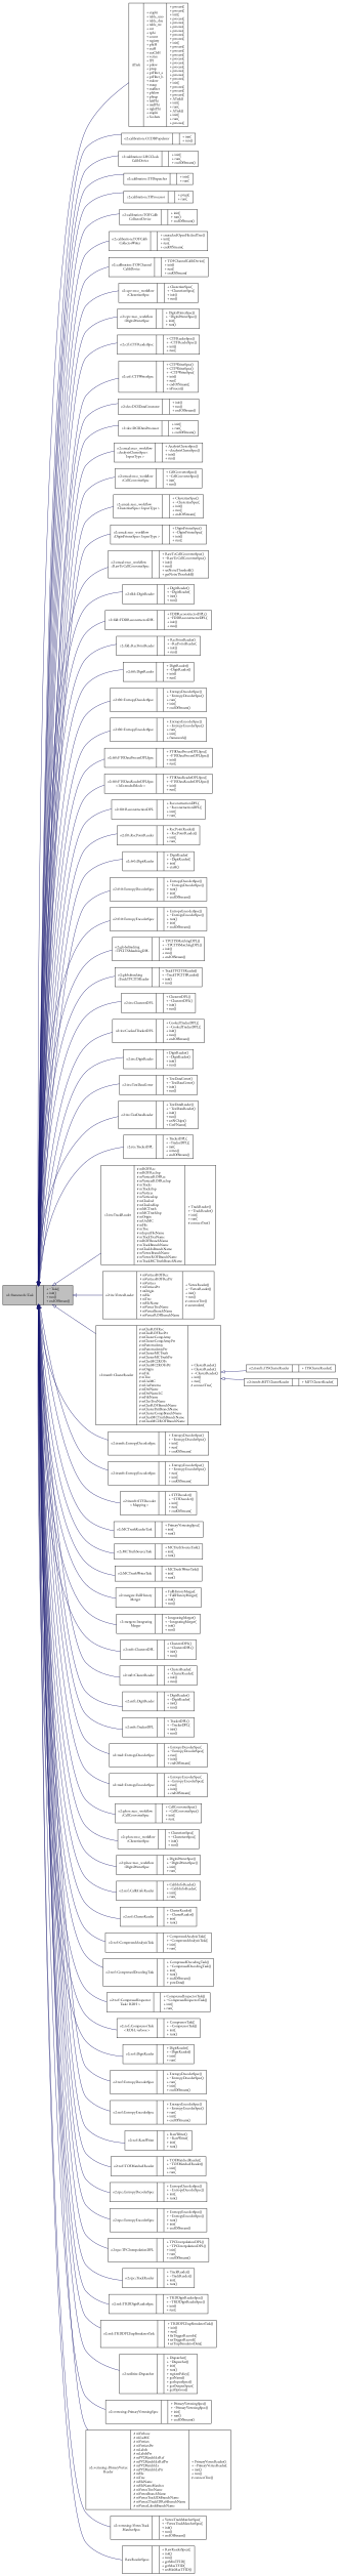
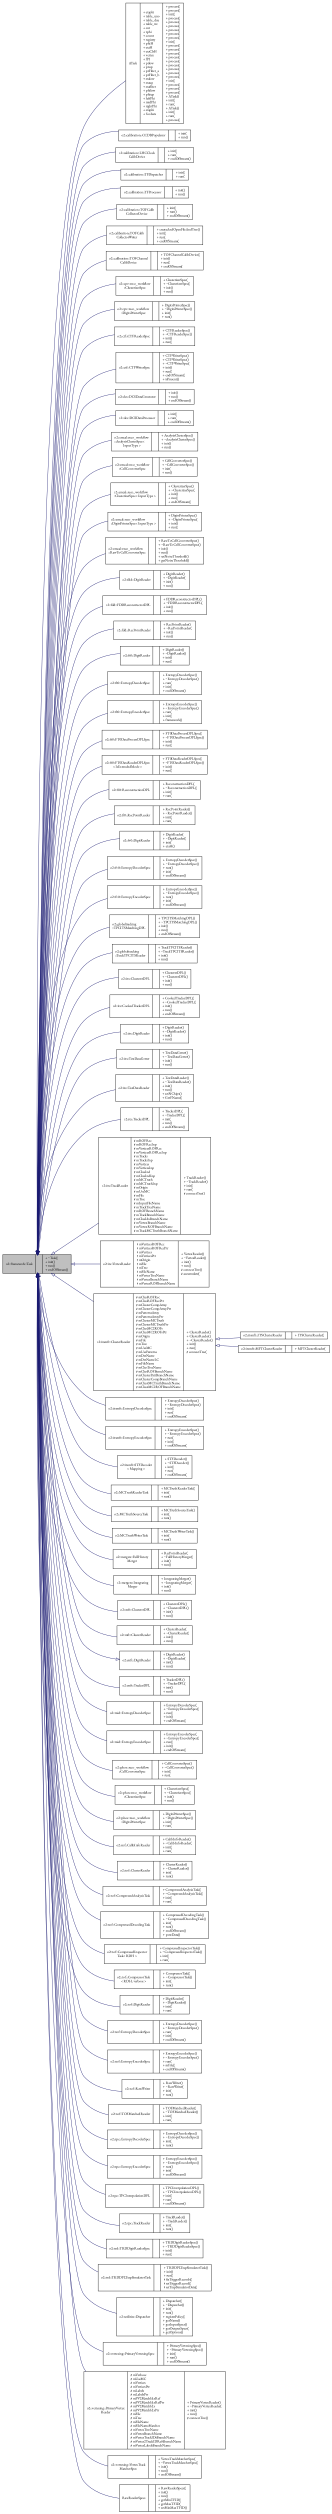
  digraph {
    fontname="EB Garamond"
    rankdir=LR
    node [color=black fontname="EB Garamond" fontsize=10 shape=record]
    edge [arrowtail=onormal color=midnightblue dir=back fontname="EB Garamond" fontsize=10 labelfontname=Helvetica labelfontsize=10 style=solid]
    n1 [fillcolor=grey75 fontcolor=black height=0.2 label="{o2::framework::Task\n||+ ~Task()\l+ init()\l+ run()\l+ endOfStream()\l}" style=filled width=0.4]
    n2 [height=0.2 label="{ATask\n|+ etaphi\l+ table_uno\l+ table_due\l+ table_tre\l+ cnt\l+ tphi\l+ count\l+ registry\l+ phiH\l+ etaH\l+ etaClsH\l+ vertex\l+ fPI\l+ ptlow\l+ ptup\l+ ptFilter_a\l+ ptFilter_b\l+ etalow\l+ etaup\l+ etafilter\l+ philow\l+ phiup\l+ leftPhi\l+ midPhi\l+ rightPhi\l+ etaphi\l+ foobars\l|+ process()\l+ process()\l+ init()\l+ process()\l+ process()\l+ process()\l+ process()\l+ process()\l+ process()\l+ init()\l+ process()\l+ process()\l+ process()\l+ process()\l+ process()\l+ process()\l+ process()\l+ process()\l+ process()\l+ init()\l+ process()\l+ process()\l+ process()\l+ ATask()\l+ init()\l+ run()\l+ ATask()\l+ init()\l+ run()\l+ process()\l}" width=0.4]
    n3 [height=0.2 label="{o2::calibration::CCDBPopulator\n||+ init()\l+ run()\l}" width=0.4]
    n4 [height=0.2 label="{o2::calibration::LHCClock\lCalibDevice\n||+ init()\l+ run()\l+ endOfStream()\l}" width=0.4]
    n5 [height=0.2 label="{o2::calibration::TFDispatcher\n||+ init()\l+ run()\l}" width=0.4]
-   n6 [height=0.2 label="{o2::calibration::TFProcessor\n||+ ptup()\l+ run()\l}" width=0.4]
+   n6 [height=0.2 label="{o2::calibration::TFProcessor\n||+ init()\l+ run()\l}" width=0.4]
    n7 [height=0.2 label="{o2::calibration::TOFCalib\lCollectorDevice\n||+ init()\l+ run()\l+ endOfStream()\l}" width=0.4]
    n8 [height=0.2 label="{o2::calibration::TOFCalib\lCollectorWriter\n||+ createAndOpenFileAndTree()\l+ init()\l+ run()\l+ endOfStream()\l}" width=0.4]
    n9 [height=0.2 label="{o2::calibration::TOFChannel\lCalibDevice\n||+ TOFChannelCalibDevice()\l+ init()\l+ run()\l+ endOfStream()\l}" width=0.4]
    n10 [height=0.2 label="{o2::cpv::reco_workflow\l::ClusterizerSpec\n||+ ClusterizerSpec()\l+ ~ClusterizerSpec()\l+ init()\l+ run()\l}" width=0.4]
    n11 [height=0.2 label="{o2::cpv::reco_workflow\l::DigitsPrinterSpec\n||+ DigitsPrinterSpec()\l+ ~DigitsPrinterSpec()\l+ init()\l+ run()\l}" width=0.4]
    n12 [height=0.2 label="{o2::ctf::CTFReaderSpec\n||+ CTFReaderSpec()\l+ ~CTFReaderSpec()\l+ init()\l+ run()\l}" width=0.4]
    n13 [height=0.2 label="{o2::ctf::CTFWriterSpec\n||+ CTFWriterSpec()\l+ CTFWriterSpec()\l+ ~CTFWriterSpec()\l+ init()\l+ run()\l+ endOfStream()\l+ isPresent()\l}" width=0.4]
    n14 [height=0.2 label="{o2::dcs::DCSDataGenerator\n||+ init()\l+ run()\l+ endOfStream()\l}" width=0.4]
    n15 [height=0.2 label="{o2::dcs::DCSDataProcessor\n||+ init()\l+ run()\l+ endOfStream()\l}" width=0.4]
    n16 [height=0.2 label="{o2::emcal::reco_workflow\l::AnalysisClusterSpec\<\l InputType \>\n||+ AnalysisClusterSpec()\l+ ~AnalysisClusterSpec()\l+ init()\l+ run()\l}" width=0.4]
    n17 [height=0.2 label="{o2::emcal::reco_workflow\l::CellConverterSpec\n||+ CellConverterSpec()\l+ ~CellConverterSpec()\l+ init()\l+ run()\l}" width=0.4]
    n18 [height=0.2 label="{o2::emcal::reco_workflow\l::ClusterizerSpec\< InputType \>\n||+ ClusterizerSpec()\l+ ~ClusterizerSpec()\l+ init()\l+ run()\l+ endOfStream()\l}" width=0.4]
    n19 [height=0.2 label="{o2::emcal::reco_workflow\l::DigitsPrinterSpec\< InputType \>\n||+ DigitsPrinterSpec()\l+ ~DigitsPrinterSpec()\l+ init()\l+ run()\l}" width=0.4]
    n20 [height=0.2 label="{o2::emcal::reco_workflow\l::RawToCellConverterSpec\n||+ RawToCellConverterSpec()\l+ ~RawToCellConverterSpec()\l+ init()\l+ run()\l+ setNoiseThreshold()\l+ getNoiseThreshold()\l}" width=0.4]
    n21 [height=0.2 label="{o2::fdd::DigitReader\n||+ DigitReader()\l+ ~DigitReader()\l+ init()\l+ run()\l}" width=0.4]
    n22 [height=0.2 label="{o2::fdd::FDDReconstructorDPL\n||+ FDDReconstructorDPL()\l+ ~FDDReconstructorDPL()\l+ init()\l+ run()\l}" width=0.4]
    n23 [height=0.2 label="{o2::fdd::RecPointReader\n||+ RecPointReader()\l+ ~RecPointReader()\l+ init()\l+ run()\l}" width=0.4]
    n24 [height=0.2 label="{o2::ft0::DigitReader\n||+ DigitReader()\l+ ~DigitReader()\l+ init()\l+ run()\l}" width=0.4]
    n25 [height=0.2 label="{o2::ft0::EntropyDecoderSpec\n||+ EntropyDecoderSpec()\l+ ~EntropyDecoderSpec()\l+ run()\l+ init()\l+ endOfStream()\l}" width=0.4]
    n26 [height=0.2 label="{o2::ft0::EntropyEncoderSpec\n||+ EntropyEncoderSpec()\l+ ~EntropyEncoderSpec()\l+ run()\l+ init()\l+ framework()\l}" width=0.4]
    n27 [height=0.2 label="{o2::ft0::FT0DataProcessDPLSpec\n||+ FT0DataProcessDPLSpec()\l+ ~FT0DataProcessDPLSpec()\l+ init()\l+ run()\l}" width=0.4]
    n28 [height=0.2 label="{o2::ft0::FT0DataReaderDPLSpec\l\< IsExtendedMode \>\n||+ FT0DataReaderDPLSpec()\l+ ~FT0DataReaderDPLSpec()\l+ init()\l+ run()\l}" width=0.4]
    n29 [height=0.2 label="{o2::ft0::ReconstructionDPL\n||+ ReconstructionDPL()\l+ ~ReconstructionDPL()\l+ init()\l+ run()\l}" width=0.4]
    n30 [height=0.2 label="{o2::ft0::RecPointReader\n||+ RecPointReader()\l+ ~RecPointReader()\l+ init()\l+ run()\l}" width=0.4]
    n31 [height=0.2 label="{o2::fv0::DigitReader\n||+ DigitReader()\l+ ~DigitReader()\l+ init()\l+ etaH()\l}" width=0.4]
    n32 [height=0.2 label="{o2::fv0::EntropyDecoderSpec\n||+ EntropyDecoderSpec()\l+ ~EntropyDecoderSpec()\l+ run()\l+ init()\l+ endOfStream()\l}" width=0.4]
    n33 [height=0.2 label="{o2::fv0::EntropyEncoderSpec\n||+ EntropyEncoderSpec()\l+ ~EntropyEncoderSpec()\l+ run()\l+ init()\l+ endOfStream()\l}" width=0.4]
    n34 [height=0.2 label="{o2::globaltracking\l::TPCITSMatchingDPL\n||+ TPCITSMatchingDPL()\l+ ~TPCITSMatchingDPL()\l+ init()\l+ run()\l+ endOfStream()\l}" width=0.4]
    n35 [height=0.2 label="{o2::globaltracking\l::TrackTPCITSReader\n||+ TrackTPCITSReader()\l+ ~TrackTPCITSReader()\l+ init()\l+ run()\l}" width=0.4]
    n36 [height=0.2 label="{o2::its::ClustererDPL\n||+ ClustererDPL()\l+ ~ClustererDPL()\l+ init()\l+ run()\l}" width=0.4]
    n37 [height=0.2 label="{o2::its::CookedTrackerDPL\n||+ CookedTrackerDPL()\l+ ~CookedTrackerDPL()\l+ init()\l+ run()\l+ endOfStream()\l}" width=0.4]
    n38 [height=0.2 label="{o2::its::DigitReader\n||+ DigitReader()\l+ ~DigitReader()\l+ init()\l+ run()\l}" width=0.4]
    n39 [height=0.2 label="{o2::its::TestDataGetter\n||+ TestDataGetter()\l+ ~TestDataGetter()\l+ init()\l+ run()\l}" width=0.4]
    n40 [height=0.2 label="{o2::its::TestDataReader\n||+ TestDataReader()\l+ ~TestDataReader()\l+ init()\l+ run()\l+ setNChips()\l+ GetFName()\l}" width=0.4]
-   n41 [height=0.2 label="{o2::its::TrackerDPL\n||+ TrackerDPL()\l+ ~TrackerDPL()\l+ init()\l+ vertex()\l+ endOfStream()\l}" width=0.4]
+   n41 [height=0.2 label="{o2::its::TrackerDPL\n||+ TrackerDPL()\l+ ~TrackerDPL()\l+ init()\l+ run()\l+ endOfStream()\l}" width=0.4]
    n42 [height=0.2 label="{o2::its::TrackReader\n|# mROFRec\l# mROFRecInp\l# mVerticesROFRec\l# mVerticesROFRecInp\l# mTracks\l# mTracksInp\l# mVertices\l# mVerticesInp\l# mClusInd\l# mClusIndInp\l# mMCTruth\l# mMCTruthInp\l# mOrigin\l# mUseMC\l# mFile\l# mTree\l# mInputFileName\l# mTrackTreeName\l# mROFBranchName\l# mTrackBranchName\l# mClusIdxBranchName\l# mVertexBranchName\l# mVertexROFBranchName\l# mTrackMCTruthBranchName\l|+ TrackReader()\l+ ~TrackReader()\l+ init()\l+ run()\l# connectTree()\l}" width=0.4]
    n43 [height=0.2 label="{o2::its::VertexReader\n|# mVerticesROFRec\l# mVerticesROFRecPtr\l# mVertices\l# mVerticesPtr\l# mOrigin\l# mFile\l# mTree\l# mFileName\l# mVertexTreeName\l# mVertexBranchName\l# mVertexROFBranchName\l|+ VertexReader()\l+ ~VertexReader()\l+ init()\l+ run()\l# connectTree()\l# accumulate()\l}" width=0.4]
    n44 [height=0.2 label="{o2::itsmft::ClusterReader\n|# mClusROFRec\l# mClusROFRecPtr\l# mClusterCompArray\l# mClusterCompArrayPtr\l# mPatternsArray\l# mPatternsArrayPtr\l# mClusterMCTruth\l# mClusterMCTruthPtr\l# mClusMC2ROFs\l# mClusMC2ROFsPtr\l# mOrigin\l# mFile\l# mTree\l# mUseMC\l# mUsePatterns\l# mDetName\l# mDetNameLC\l# mFileName\l# mClusTreeName\l# mClusROFBranchName\l# mClusterPattBranchName\l# mClusterCompBranchName\l# mClustMCTruthBranchName\l# mClustMC2ROFBranchName\l|+ ClusterReader()\l+ ClusterReader()\l+ ~ClusterReader()\l+ init()\l+ run()\l# connectTree()\l}" width=0.4]
    n45 [height=0.2 label="{o2::itsmft::EntropyDecoderSpec\n||+ EntropyDecoderSpec()\l+ ~EntropyDecoderSpec()\l+ init()\l+ run()\l+ endOfStream()\l}" width=0.4]
    n46 [height=0.2 label="{o2::itsmft::EntropyEncoderSpec\n||+ EntropyEncoderSpec()\l+ ~EntropyEncoderSpec()\l+ run()\l+ init()\l+ endOfStream()\l}" width=0.4]
    n47 [height=0.2 label="{o2::itsmft::STFDecoder\l\< Mapping \>\n||+ STFDecoder()\l+ ~STFDecoder()\l+ init()\l+ run()\l+ endOfStream()\l}" width=0.4]
-   n48 [height=0.2 label="{o2::MCTruthReaderTask\n||+ PrimaryVertexingSpec()\l+ init()\l+ run()\l}" width=0.4]
+   n48 [height=0.2 label="{o2::MCTruthReaderTask\n||+ MCTruthReaderTask()\l+ init()\l+ run()\l}" width=0.4]
    n49 [height=0.2 label="{o2::MCTruthSourceTask\n||+ MCTruthSourceTask()\l+ init()\l+ run()\l}" width=0.4]
    n50 [height=0.2 label="{o2::MCTruthWriterTask\n||+ MCTruthWriterTask()\l+ init()\l+ run()\l}" width=0.4]
-   n51 [height=0.2 label="{o2::mergers::FullHistory\lMerger\n||+ FullHistoryMerger()\l+ ~FullHistoryMerger()\l+ init()\l+ run()\l}" width=0.4]
+   n51 [height=0.2 label="{o2::mergers::FullHistory\lMerger\n||+ RecPointReader()\l+ ~FullHistoryMerger()\l+ init()\l+ run()\l}" width=0.4]
    n52 [height=0.2 label="{o2::mergers::Integrating\lMerger\n||+ IntegratingMerger()\l+ ~IntegratingMerger()\l+ init()\l+ run()\l}" width=0.4]
    n53 [height=0.2 label="{o2::mft::ClustererDPL\n||+ ClustererDPL()\l+ ~ClustererDPL()\l+ init()\l+ run()\l}" width=0.4]
    n54 [height=0.2 label="{o2::mft::ClusterReader\n||+ ClusterReader()\l+ ~ClusterReader()\l+ init()\l+ run()\l}" width=0.4]
    n55 [height=0.2 label="{o2::mft::DigitReader\n||+ DigitReader()\l+ ~DigitReader()\l+ init()\l+ run()\l}" width=0.4]
    n56 [height=0.2 label="{o2::mft::TrackerDPL\n||+ TrackerDPL()\l+ ~TrackerDPL()\l+ init()\l+ run()\l}" width=0.4]
    n57 [height=0.2 label="{o2::mid::EntropyDecoderSpec\n||+ EntropyDecoderSpec()\l+ ~EntropyDecoderSpec()\l+ run()\l+ init()\l+ endOfStream()\l}" width=0.4]
    n58 [height=0.2 label="{o2::mid::EntropyEncoderSpec\n||+ EntropyEncoderSpec()\l+ ~EntropyEncoderSpec()\l+ run()\l+ init()\l+ endOfStream()\l}" width=0.4]
    n59 [height=0.2 label="{o2::phos::reco_workflow\l::CellConverterSpec\n||+ CellConverterSpec()\l+ ~CellConverterSpec()\l+ init()\l+ run()\l}" width=0.4]
    n60 [height=0.2 label="{o2::phos::reco_workflow\l::ClusterizerSpec\n||+ ClusterizerSpec()\l+ ~ClusterizerSpec()\l+ init()\l+ run()\l}" width=0.4]
    n61 [height=0.2 label="{o2::phos::reco_workflow\l::DigitsPrinterSpec\n||+ DigitsPrinterSpec()\l+ ~DigitsPrinterSpec()\l+ init()\l+ run()\l}" width=0.4]
    n62 [height=0.2 label="{o2::tof::CalibInfoReader\n||+ CalibInfoReader()\l+ ~CalibInfoReader()\l+ init()\l+ run()\l}" width=0.4]
    n63 [height=0.2 label="{o2::tof::ClusterReader\n||+ ClusterReader()\l+ ~ClusterReader()\l+ init()\l+ run()\l}" width=0.4]
    n64 [height=0.2 label="{o2::tof::CompressedAnalysisTask\n||+ CompressedAnalysisTask()\l+ ~CompressedAnalysisTask()\l+ init()\l+ run()\l}" width=0.4]
    n65 [height=0.2 label="{o2::tof::CompressedDecodingTask\n||+ CompressedDecodingTask()\l+ ~CompressedDecodingTask()\l+ init()\l+ run()\l+ endOfStream()\l+ postData()\l}" width=0.4]
    n66 [height=0.2 label="{o2::tof::CompressedInspector\lTask\< RDH \>\n||+ CompressedInspectorTask()\l+ ~CompressedInspectorTask()\l+ init()\l+ run()\l}" width=0.4]
    n67 [height=0.2 label="{o2::tof::CompressorTask\l\< RDH, verbose \>\n||+ CompressorTask()\l+ ~CompressorTask()\l+ init()\l+ run()\l}" width=0.4]
    n68 [height=0.2 label="{o2::tof::DigitReader\n||+ DigitReader()\l+ ~DigitReader()\l+ init()\l+ run()\l}" width=0.4]
    n69 [height=0.2 label="{o2::tof::EntropyDecoderSpec\n||+ EntropyDecoderSpec()\l+ ~EntropyDecoderSpec()\l+ run()\l+ init()\l+ endOfStream()\l}" width=0.4]
-   n70 [height=0.2 label="{o2::tof::EntropyEncoderSpec\n||+ EntropyEncoderSpec()\l+ ~EntropyEncoderSpec()\l+ run()\l+ init()\l+ endOfStream()\l}" width=0.4]
+   n70 [height=0.2 label="{o2::tof::EntropyEncoderSpec\n||+ EntropyEncoderSpec()\l+ ~EntropyEncoderSpec()\l+ run()\l+ mFile()\l+ endOfStream()\l}" width=0.4]
    n71 [height=0.2 label="{o2::tof::RawWriter\n||+ RawWriter()\l+ ~RawWriter()\l+ init()\l+ run()\l}" width=0.4]
    n72 [height=0.2 label="{o2::tof::TOFMatchedReader\n||+ TOFMatchedReader()\l+ ~TOFMatchedReader()\l+ init()\l+ run()\l}" width=0.4]
    n73 [height=0.2 label="{o2::tpc::EntropyDecoderSpec\n||+ EntropyDecoderSpec()\l+ ~EntropyDecoderSpec()\l+ init()\l+ run()\l}" width=0.4]
    n74 [height=0.2 label="{o2::tpc::EntropyEncoderSpec\n||+ EntropyEncoderSpec()\l+ ~EntropyEncoderSpec()\l+ run()\l+ init()\l+ endOfStream()\l}" width=0.4]
    n75 [height=0.2 label="{o2::tpc::TPCInterpolationDPL\n||+ TPCInterpolationDPL()\l+ ~TPCInterpolationDPL()\l+ init()\l+ run()\l+ endOfStream()\l}" width=0.4]
    n76 [height=0.2 label="{o2::tpc::TrackReader\n||+ TrackReader()\l+ ~TrackReader()\l+ init()\l+ run()\l}" width=0.4]
    n77 [height=0.2 label="{o2::trd::TRDDigitReaderSpec\n||+ TRDDigitReaderSpec()\l+ ~TRDDigitReaderSpec()\l+ init()\l+ run()\l}" width=0.4]
    n78 [height=0.2 label="{o2::trd::TRDDPLTrapSimulatorTask\n||+ TRDDPLTrapSimulatorTask()\l+ init()\l+ run()\l# fixTriggerRecords()\l# setTriggerRecord()\l# setTrapSimulatorData()\l}" width=0.4]
    n79 [height=0.2 label="{o2::utilities::Dispatcher\n||+ Dispatcher()\l+ ~Dispatcher()\l+ init()\l+ run()\l+ registerPolicy()\l+ getName()\l+ getInputSpecs()\l+ getOutputSpecs()\l+ getOptions()\l}" width=0.4]
    n80 [height=0.2 label="{o2::vertexing::PrimaryVertexingSpec\n||+ PrimaryVertexingSpec()\l+ ~PrimaryVertexingSpec()\l+ init()\l+ run()\l+ endOfStream()\l}" width=0.4]
    n81 [height=0.2 label="{o2::vertexing::PrimaryVertex\lReader\n|# mVerbose\l# mUseMC\l# mVertices\l# mVerticesPtr\l# mLabels\l# mLabelsPtr\l# mPV2MatchIdxRef\l# mPV2MatchIdxRefPtr\l# mPV2MatchIdx\l# mPV2MatchIdxPtr\l# mFile\l# mTree\l# mFileName\l# mFileNameMatches\l# mVertexTreeName\l# mVertexBranchName\l# mVertexTrackIDsBranchName\l# mVertex2TrackIDRefsBranchName\l# mVertexLabelsBranchName\l|+ PrimaryVertexReader()\l+ ~PrimaryVertexReader()\l+ init()\l+ run()\l# connectTree()\l}" width=0.4]
    n82 [height=0.2 label="{o2::vertexing::VertexTrack\lMatcherSpec\n||+ VertexTrackMatcherSpec()\l+ ~VertexTrackMatcherSpec()\l+ init()\l+ run()\l+ endOfStream()\l}" width=0.4]
    n83 [height=0.2 label="{RawReaderSpecs\n||+ RawReaderSpecs()\l+ init()\l+ run()\l+ getMinTFID()\l+ getMaxTFID()\l+ setMinMaxTFID()\l}" width=0.4]
    n84 [height=0.2 label="{o2::itsmft::ITSClusterReader\n||+ ITSClusterReader()\l}" width=0.4]
    n85 [height=0.2 label="{o2::itsmft::MFTClusterReader\n||+ MFTClusterReader()\l}" width=0.4]
    n1 -> n2
    n1 -> n3
    n1 -> n4
    n1 -> n5
    n1 -> n6
    n1 -> n7
    n1 -> n8
    n1 -> n9
    n1 -> n10
    n1 -> n11
    n1 -> n12
    n1 -> n13
    n1 -> n14
    n1 -> n15
    n1 -> n16
    n1 -> n17
    n1 -> n18
    n1 -> n19
    n1 -> n20
    n1 -> n21
    n1 -> n22
    n1 -> n23
    n1 -> n24
    n1 -> n25
    n1 -> n26
    n1 -> n27
    n1 -> n28
    n1 -> n29
    n1 -> n30
    n1 -> n31
    n1 -> n32
    n1 -> n33
    n1 -> n34
    n1 -> n35
    n1 -> n36
    n1 -> n37
    n1 -> n38
    n1 -> n39
    n1 -> n40
    n1 -> n41
    n1 -> n42
    n1 -> n43
    n1 -> n44
    n1 -> n45
    n1 -> n46
    n1 -> n47
    n1 -> n48
    n1 -> n49
    n1 -> n50
    n1 -> n51
    n1 -> n52
    n1 -> n53
    n1 -> n54
-   n1 -> n55
+   n55 -> n1
    n1 -> n56
    n1 -> n57
    n1 -> n58
    n1 -> n59
    n1 -> n60
    n1 -> n61
    n1 -> n62
    n1 -> n63
    n1 -> n64
    n1 -> n65
    n1 -> n66
    n1 -> n67
    n1 -> n68
    n1 -> n69
    n1 -> n70
    n1 -> n71
    n1 -> n72
    n1 -> n73
    n1 -> n74
    n1 -> n75
    n1 -> n76
    n1 -> n77
    n1 -> n78
    n1 -> n79
    n1 -> n80
    n1 -> n81
    n1 -> n82
    n1 -> n83
    n44 -> n84
    n44 -> n85
  }
